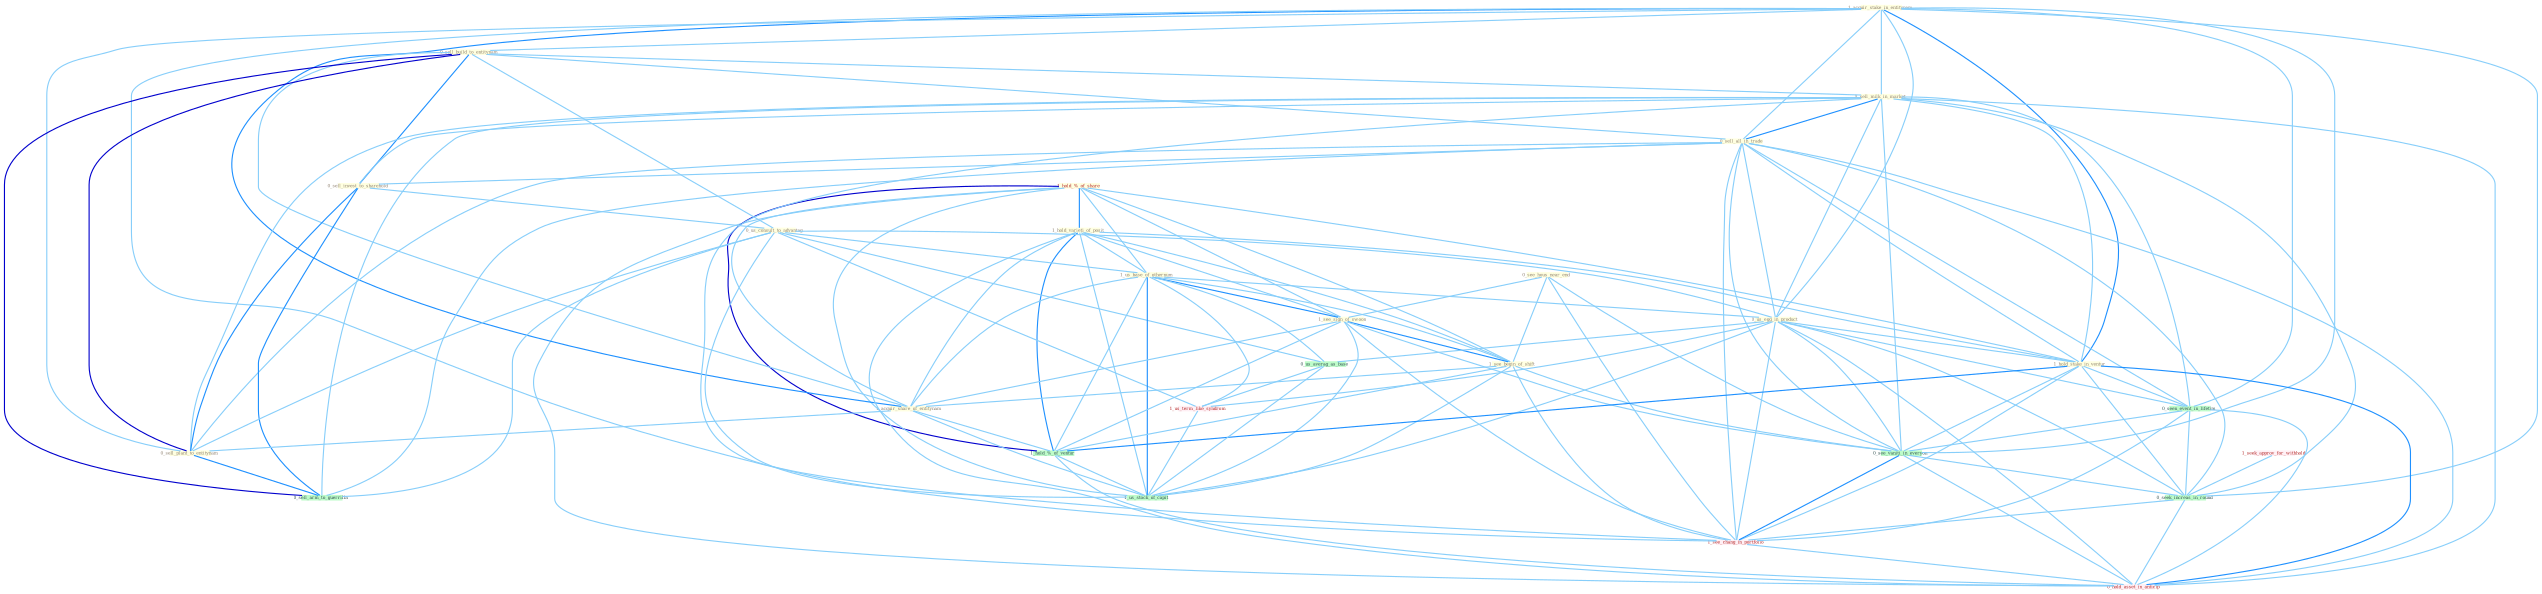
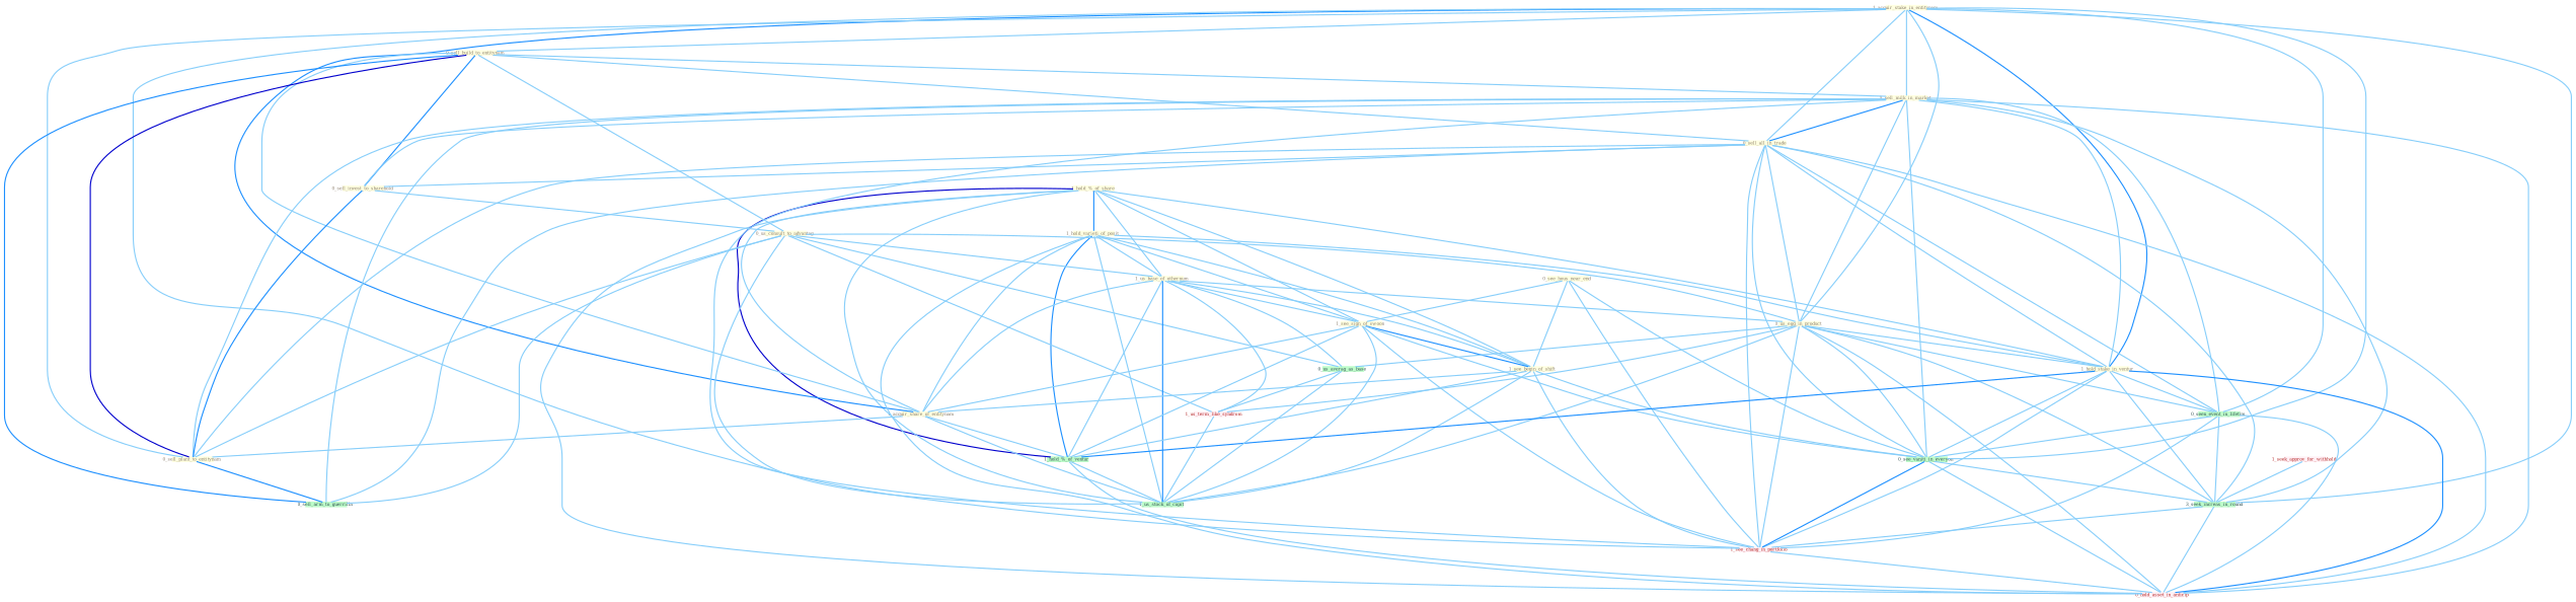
  graph {
    node [color="#ffffe0" fixedsize=true fontcolor="#8b7d6b" fontsize=4 shape=polygon style=filled]
    edge [color="#87cefa" w=1]
-   "1_hold_%_of_share " [fontcolor="#b22222" height=.06 width=.5]
+   "1_hold_%_of_share " [height=.06 width=.5]
    "1_acquir_stake_in_entitynam " [height=.06 width=.5]
    "1_hold_varieti_of_posit " [height=.06 width=.5]
    "0_sell_build_to_entitynam " [height=.06 width=.5]
    "0_sell_milk_in_market " [height=.06 width=.5]
    "0_see_hous_near_end " [height=.06 width=.5]
    "0_sell_all_in_trade " [height=.06 width=.5]
    "0_sell_invest_to_sharehold " [height=.06 width=.5]
    "0_us_consult_to_advantag " [height=.06 width=.5]
    "1_us_base_of_othernum " [height=.06 width=.5]
    "1_see_sign_of_swoon " [height=.06 width=.5]
    "1_see_begin_of_shift " [height=.06 width=.5]
    "1_acquir_share_of_entitynam " [height=.06 width=.5]
    "0_us_egg_in_product " [height=.06 width=.5]
    "1_hold_stake_in_ventur " [height=.06 width=.5]
    "0_sell_plant_to_entitynam " [height=.06 width=.5]
    "1_us_term_like_syndrom " [color="#fff0f5" fontcolor="#b22222" height=.06 width=.5]
    "1_seek_approv_for_withhold " [color="#fff0f5" fontcolor="#b22222" height=.06 width=.5]
    "1_see_chang_in_portfolio " [color="#fff0f5" fontcolor="#b22222" height=.06 width=.5]
    "0_hold_asset_in_anticip " [color="#fff0f5" fontcolor="#b22222" height=.06 width=.5]
    "1_hold_%_of_ventur " [color="#BDFCC9" fontcolor="#2f4f4f" height=.06 width=.5]
    "1_us_stock_of_capit " [color="#BDFCC9" fontcolor="#2f4f4f" height=.06 width=.5]
    "0_seen_event_in_lifetim " [color="#BDFCC9" fontcolor="#2f4f4f" height=.06 width=.5]
    "0_see_vaniti_in_everyon " [color="#BDFCC9" fontcolor="#2f4f4f" height=.06 width=.5]
-   "0_seek_increas_in_round " [color="#BDFCC9" fontcolor="#2f4f4f" height=.06 width=.5]
+   "0_seek_increas_in_round " [color="#BDFCC9" fontcolor="#2f4f4f" height=.06 width=.5 label="3_seek_increas_in_round"]
    "0_sell_arm_to_guerrilla " [color="#BDFCC9" fontcolor="#2f4f4f" height=.06 width=.5]
    "0_us_averag_as_base " [color="#BDFCC9" fontcolor="#2f4f4f" height=.06 width=.5]
    subgraph sub_1 {
      "1_hold_%_of_share "
      "1_acquir_stake_in_entitynam "
      "1_hold_varieti_of_posit "
      "0_sell_build_to_entitynam "
      "0_sell_milk_in_market "
      "0_see_hous_near_end "
      "0_sell_all_in_trade "
      "0_sell_invest_to_sharehold "
      "0_us_consult_to_advantag "
      "1_us_base_of_othernum "
      "1_see_sign_of_swoon "
      "1_see_begin_of_shift "
      "1_acquir_share_of_entitynam "
      "0_us_egg_in_product "
      "1_hold_stake_in_ventur "
      "0_sell_plant_to_entitynam "
    }
    subgraph sub_2 {
      "1_us_term_like_syndrom "
      "1_seek_approv_for_withhold "
      "1_see_chang_in_portfolio "
      "0_hold_asset_in_anticip "
    }
    "1_hold_%_of_share " -- "1_hold_varieti_of_posit " [color="#1e90ff" w=2]
    "1_hold_%_of_share " -- "1_us_base_of_othernum "
    "1_hold_%_of_share " -- "1_see_sign_of_swoon "
    "1_hold_%_of_share " -- "1_see_begin_of_shift "
    "1_hold_%_of_share " -- "1_acquir_share_of_entitynam "
    "1_hold_%_of_share " -- "1_hold_stake_in_ventur "
    "1_hold_%_of_share " -- "0_hold_asset_in_anticip "
    "1_hold_%_of_share " -- "1_hold_%_of_ventur " [color="#0000cd" w=3]
    "1_hold_%_of_share " -- "1_us_stock_of_capit "
    "1_acquir_stake_in_entitynam " -- "0_sell_build_to_entitynam "
    "1_acquir_stake_in_entitynam " -- "0_sell_milk_in_market "
    "1_acquir_stake_in_entitynam " -- "0_sell_all_in_trade "
    "1_acquir_stake_in_entitynam " -- "1_acquir_share_of_entitynam " [color="#1e90ff" w=2]
    "1_acquir_stake_in_entitynam " -- "0_us_egg_in_product "
    "1_acquir_stake_in_entitynam " -- "1_hold_stake_in_ventur " [color="#1e90ff" w=2]
    "1_acquir_stake_in_entitynam " -- "0_sell_plant_to_entitynam "
    "1_acquir_stake_in_entitynam " -- "1_see_chang_in_portfolio "
    "1_acquir_stake_in_entitynam " -- "0_seen_event_in_lifetim "
    "1_acquir_stake_in_entitynam " -- "0_see_vaniti_in_everyon "
    "1_acquir_stake_in_entitynam " -- "0_seek_increas_in_round "
    "1_hold_varieti_of_posit " -- "1_us_base_of_othernum "
    "1_hold_varieti_of_posit " -- "1_see_sign_of_swoon "
    "1_hold_varieti_of_posit " -- "1_see_begin_of_shift "
    "1_hold_varieti_of_posit " -- "1_acquir_share_of_entitynam "
    "1_hold_varieti_of_posit " -- "1_hold_stake_in_ventur "
    "1_hold_varieti_of_posit " -- "0_hold_asset_in_anticip "
    "1_hold_varieti_of_posit " -- "1_hold_%_of_ventur " [color="#1e90ff" w=2]
    "1_hold_varieti_of_posit " -- "1_us_stock_of_capit "
    "0_sell_build_to_entitynam " -- "0_sell_milk_in_market "
    "0_sell_build_to_entitynam " -- "0_sell_all_in_trade "
    "0_sell_build_to_entitynam " -- "0_sell_invest_to_sharehold " [color="#1e90ff" w=2]
    "0_sell_build_to_entitynam " -- "0_us_consult_to_advantag "
    "0_sell_build_to_entitynam " -- "1_acquir_share_of_entitynam "
    "0_sell_build_to_entitynam " -- "0_sell_plant_to_entitynam " [color="#0000cd" w=3]
-   "0_sell_build_to_entitynam " -- "0_sell_arm_to_guerrilla " [color="#0000cd" w=2]
+   "0_sell_build_to_entitynam " -- "0_sell_arm_to_guerrilla " [color="#1e90ff" w=2]
    "0_sell_milk_in_market " -- "0_sell_all_in_trade " [color="#1e90ff" w=2]
    "0_sell_milk_in_market " -- "0_sell_invest_to_sharehold "
    "0_sell_milk_in_market " -- "0_us_egg_in_product "
    "0_sell_milk_in_market " -- "1_hold_stake_in_ventur "
    "0_sell_milk_in_market " -- "0_sell_plant_to_entitynam "
    "0_sell_milk_in_market " -- "1_see_chang_in_portfolio "
    "0_sell_milk_in_market " -- "0_hold_asset_in_anticip "
    "0_sell_milk_in_market " -- "0_seen_event_in_lifetim "
    "0_sell_milk_in_market " -- "0_see_vaniti_in_everyon "
    "0_sell_milk_in_market " -- "0_seek_increas_in_round "
    "0_sell_milk_in_market " -- "0_sell_arm_to_guerrilla "
    "0_see_hous_near_end " -- "1_see_sign_of_swoon "
    "0_see_hous_near_end " -- "1_see_begin_of_shift "
    "0_see_hous_near_end " -- "1_see_chang_in_portfolio "
    "0_see_hous_near_end " -- "0_see_vaniti_in_everyon "
    "0_sell_all_in_trade " -- "0_sell_invest_to_sharehold "
    "0_sell_all_in_trade " -- "0_us_egg_in_product "
    "0_sell_all_in_trade " -- "1_hold_stake_in_ventur "
    "0_sell_all_in_trade " -- "0_sell_plant_to_entitynam "
    "0_sell_all_in_trade " -- "1_see_chang_in_portfolio "
    "0_sell_all_in_trade " -- "0_hold_asset_in_anticip "
    "0_sell_all_in_trade " -- "0_seen_event_in_lifetim "
    "0_sell_all_in_trade " -- "0_see_vaniti_in_everyon "
    "0_sell_all_in_trade " -- "0_seek_increas_in_round "
    "0_sell_all_in_trade " -- "0_sell_arm_to_guerrilla "
    "0_sell_invest_to_sharehold " -- "0_us_consult_to_advantag "
    "0_sell_invest_to_sharehold " -- "0_sell_plant_to_entitynam " [color="#1e90ff" w=2]
-   "0_sell_invest_to_sharehold " -- "0_sell_arm_to_guerrilla " [color="#1e90ff" w=2]
    "0_us_consult_to_advantag " -- "1_us_base_of_othernum "
    "0_us_consult_to_advantag " -- "0_us_egg_in_product "
    "0_us_consult_to_advantag " -- "0_sell_plant_to_entitynam "
    "0_us_consult_to_advantag " -- "1_us_term_like_syndrom "
    "0_us_consult_to_advantag " -- "1_us_stock_of_capit "
    "0_us_consult_to_advantag " -- "0_sell_arm_to_guerrilla "
    "0_us_consult_to_advantag " -- "0_us_averag_as_base "
-   "1_us_base_of_othernum " -- "1_see_sign_of_swoon " [color="#1e90ff"]
+   "1_us_base_of_othernum " -- "1_see_sign_of_swoon "
    "1_us_base_of_othernum " -- "1_see_begin_of_shift "
    "1_us_base_of_othernum " -- "1_acquir_share_of_entitynam "
    "1_us_base_of_othernum " -- "0_us_egg_in_product "
    "1_us_base_of_othernum " -- "1_us_term_like_syndrom "
    "1_us_base_of_othernum " -- "1_hold_%_of_ventur "
    "1_us_base_of_othernum " -- "1_us_stock_of_capit " [color="#1e90ff" w=2]
    "1_us_base_of_othernum " -- "0_us_averag_as_base "
    "1_see_sign_of_swoon " -- "1_see_begin_of_shift " [color="#1e90ff" w=2]
    "1_see_sign_of_swoon " -- "1_acquir_share_of_entitynam "
    "1_see_sign_of_swoon " -- "1_see_chang_in_portfolio "
    "1_see_sign_of_swoon " -- "1_hold_%_of_ventur "
    "1_see_sign_of_swoon " -- "1_us_stock_of_capit "
    "1_see_sign_of_swoon " -- "0_see_vaniti_in_everyon "
    "1_see_begin_of_shift " -- "1_acquir_share_of_entitynam "
    "1_see_begin_of_shift " -- "1_see_chang_in_portfolio "
    "1_see_begin_of_shift " -- "1_hold_%_of_ventur "
    "1_see_begin_of_shift " -- "1_us_stock_of_capit "
    "1_see_begin_of_shift " -- "0_see_vaniti_in_everyon "
    "1_acquir_share_of_entitynam " -- "0_sell_plant_to_entitynam "
    "1_acquir_share_of_entitynam " -- "1_hold_%_of_ventur "
    "1_acquir_share_of_entitynam " -- "1_us_stock_of_capit "
    "0_us_egg_in_product " -- "1_hold_stake_in_ventur "
    "0_us_egg_in_product " -- "1_us_term_like_syndrom "
    "0_us_egg_in_product " -- "1_see_chang_in_portfolio "
    "0_us_egg_in_product " -- "0_hold_asset_in_anticip "
    "0_us_egg_in_product " -- "1_us_stock_of_capit "
    "0_us_egg_in_product " -- "0_seen_event_in_lifetim "
    "0_us_egg_in_product " -- "0_see_vaniti_in_everyon "
    "0_us_egg_in_product " -- "0_seek_increas_in_round "
    "0_us_egg_in_product " -- "0_us_averag_as_base "
    "1_hold_stake_in_ventur " -- "1_see_chang_in_portfolio "
    "1_hold_stake_in_ventur " -- "0_hold_asset_in_anticip " [color="#1e90ff" w=2]
    "1_hold_stake_in_ventur " -- "1_hold_%_of_ventur " [color="#1e90ff" w=2]
    "1_hold_stake_in_ventur " -- "0_seen_event_in_lifetim "
    "1_hold_stake_in_ventur " -- "0_see_vaniti_in_everyon "
    "1_hold_stake_in_ventur " -- "0_seek_increas_in_round "
    "0_sell_plant_to_entitynam " -- "0_sell_arm_to_guerrilla " [color="#1e90ff" w=2]
    "1_us_term_like_syndrom " -- "1_us_stock_of_capit "
    "1_seek_approv_for_withhold " -- "0_seek_increas_in_round "
    "1_see_chang_in_portfolio " -- "0_hold_asset_in_anticip "
    "1_hold_%_of_ventur " -- "0_hold_asset_in_anticip "
    "1_hold_%_of_ventur " -- "1_us_stock_of_capit "
    "0_seen_event_in_lifetim " -- "1_see_chang_in_portfolio "
    "0_seen_event_in_lifetim " -- "0_hold_asset_in_anticip "
    "0_seen_event_in_lifetim " -- "0_see_vaniti_in_everyon "
    "0_seen_event_in_lifetim " -- "0_seek_increas_in_round "
    "0_see_vaniti_in_everyon " -- "1_see_chang_in_portfolio " [color="#1e90ff" w=2]
    "0_see_vaniti_in_everyon " -- "0_hold_asset_in_anticip "
    "0_see_vaniti_in_everyon " -- "0_seek_increas_in_round "
    "0_seek_increas_in_round " -- "1_see_chang_in_portfolio "
    "0_seek_increas_in_round " -- "0_hold_asset_in_anticip "
    "0_us_averag_as_base " -- "1_us_term_like_syndrom "
    "0_us_averag_as_base " -- "1_us_stock_of_capit "
  }
